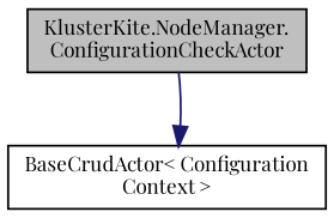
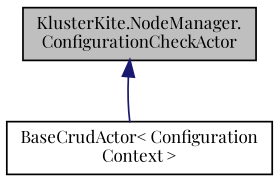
  digraph {
    fontname="Playfair Display"
    node [color=black fontname="Playfair Display" fontsize=10 shape=record style=filled]
    n1 [fillcolor=grey75 fontcolor=black height=0.2 label="KlusterKite.NodeManager.\lConfigurationCheckActor" width=0.4]
    n2 [fillcolor=white height=0.2 label="BaseCrudActor\< Configuration\lContext \>" width=0.4]
-   n2 -> n1 [color=midnightblue dir=back fontname="Playfair Display" fontsize=10 labelfontname=Helvetica labelfontsize=10 style=solid]
+   n1 -> n2 [color=midnightblue dir=back fontname="Playfair Display" fontsize=10 labelfontname=Helvetica labelfontsize=10 style=solid]
  }
